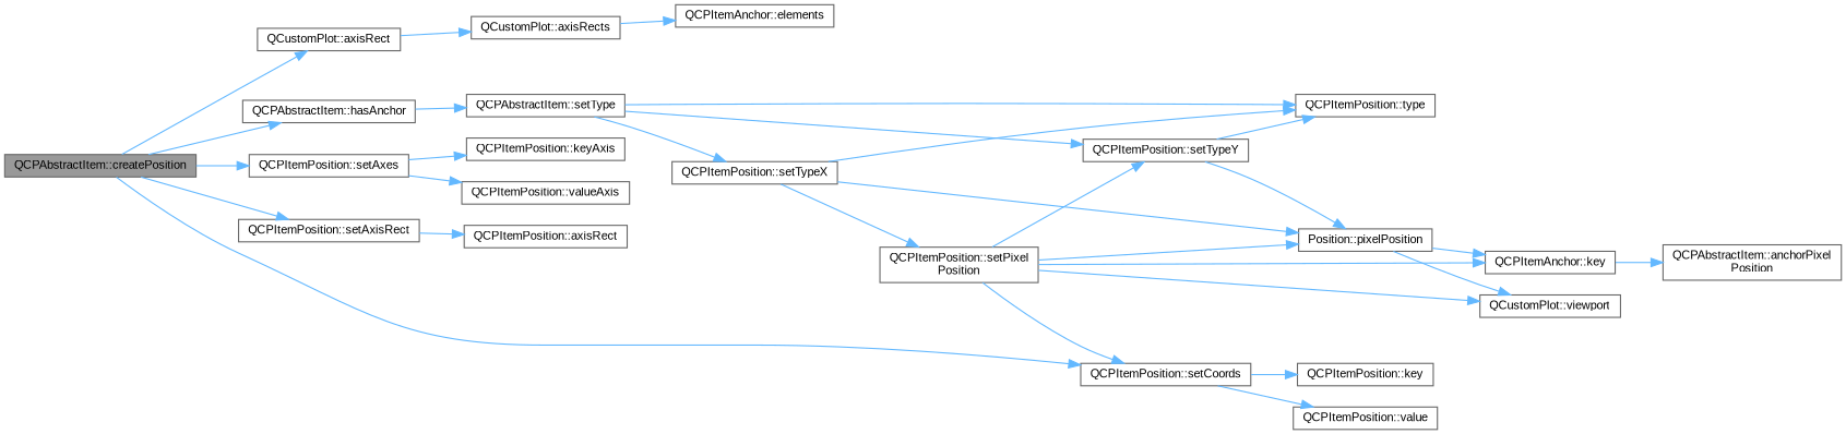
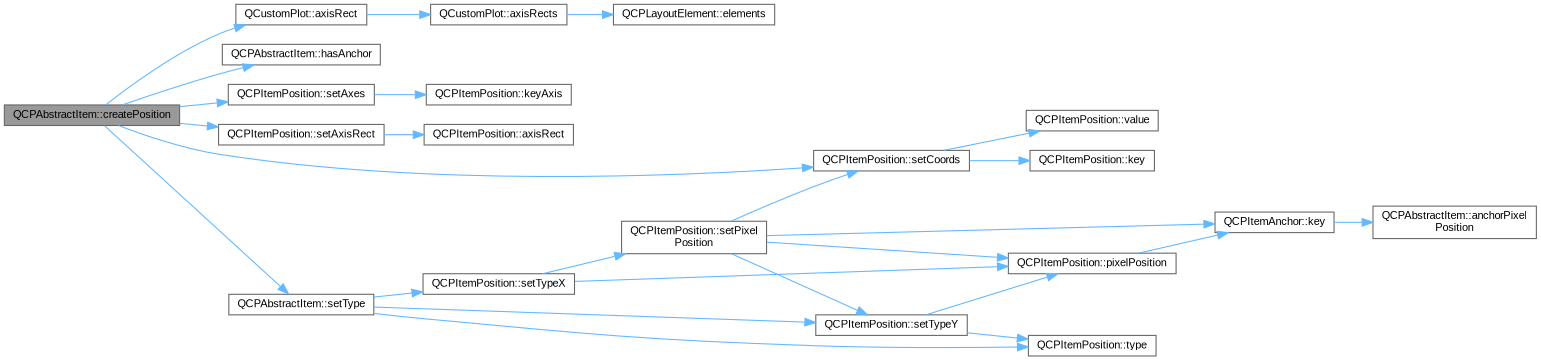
  digraph {
    fontname="Liberation Sans"
    rankdir=LR
    node [color=grey40 fillcolor=white fontname="Liberation Sans" fontsize=10 shape=box style=filled]
    edge [color=steelblue1 fontname="Liberation Sans" fontsize=10 labelfontname=Helvetica labelfontsize=10 style=solid]
    n1 [color=gray40 fillcolor=grey60 fontcolor=black height=0.2 label="QCPAbstractItem::createPosition" width=0.4]
    n2 [height=0.2 label="QCustomPlot::axisRect" width=0.4]
    n3 [height=0.2 label="QCPAbstractItem::hasAnchor" width=0.4]
    n4 [height=0.2 label="QCPItemPosition::setAxes" width=0.4]
    n5 [height=0.2 label="QCPItemPosition::setAxisRect" width=0.4]
    n6 [height=0.2 label="QCPItemPosition::setCoords" width=0.4]
    n7 [height=0.2 label="QCPAbstractItem::setType" width=0.4]
    n8 [height=0.2 label="QCustomPlot::axisRects" width=0.4]
    n9 [height=0.2 label="QCPItemPosition::keyAxis" width=0.4]
-   n10 [height=0.2 label="QCPItemPosition::valueAxis" width=0.4]
    n11 [height=0.2 label="QCPItemPosition::axisRect" width=0.4]
    n12 [height=0.2 label="QCPItemPosition::key" width=0.4]
    n13 [height=0.2 label="QCPItemPosition::value" width=0.4]
    n14 [height=0.2 label="QCPItemPosition::setTypeX" width=0.4]
    n15 [height=0.2 label="QCPItemPosition::type" width=0.4]
    n16 [height=0.2 label="QCPItemPosition::setTypeY" width=0.4]
-   n17 [height=0.2 label="QCPItemAnchor::elements" width=0.4]
-   n18 [height=0.2 label="Position::pixelPosition" width=0.4]
+   n17 [height=0.2 label="QCPLayoutElement::elements" width=0.4]
+   n18 [height=0.2 label="QCPItemPosition::pixelPosition" width=0.4]
    n19 [height=0.2 label="QCPItemPosition::setPixel\lPosition" width=0.4]
    n20 [height=0.2 label="QCPItemAnchor::key" width=0.4]
-   n21 [height=0.2 label="QCustomPlot::viewport" width=0.4]
    n22 [height=0.2 label="QCPAbstractItem::anchorPixel\lPosition" width=0.4]
    n1 -> n2
    n1 -> n3
    n1 -> n4
    n1 -> n5
    n1 -> n6
-   n3 -> n7
+   n1 -> n7
    n2 -> n8
    n4 -> n9
-   n4 -> n10
    n5 -> n11
    n6 -> n12
    n6 -> n13
    n7 -> n14
    n7 -> n15
    n7 -> n16
    n8 -> n17
-   n14 -> n15
    n14 -> n18
    n14 -> n19
    n16 -> n15
    n16 -> n18
    n18 -> n20
-   n18 -> n21
    n19 -> n6
    n19 -> n16
    n19 -> n18
    n19 -> n20
-   n19 -> n21
    n20 -> n22
  }
